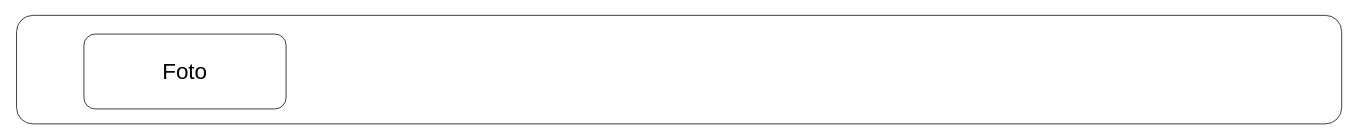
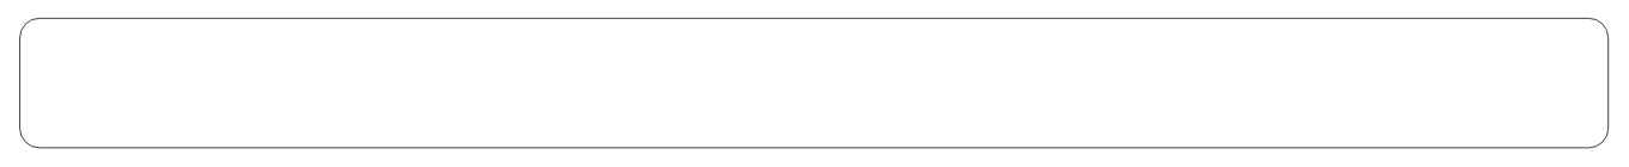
  <mxCell id="0" />
  <mxCell id="1" parent="0" />
  <mxCell id="2" value="" style="rounded=1;whiteSpace=wrap;html=1;" parent="1" vertex="1"><mxGeometry x="20" y="20" width="1770" height="145" as="geometry" /></mxCell>
- <mxCell id="3" value="&lt;font style=&quot;font-size: 30px;&quot;&gt;Foto&lt;/font&gt;" style="rounded=1;whiteSpace=wrap;html=1;" parent="1" vertex="1"><mxGeometry x="110" y="45" width="270" height="100" as="geometry" /></mxCell>
